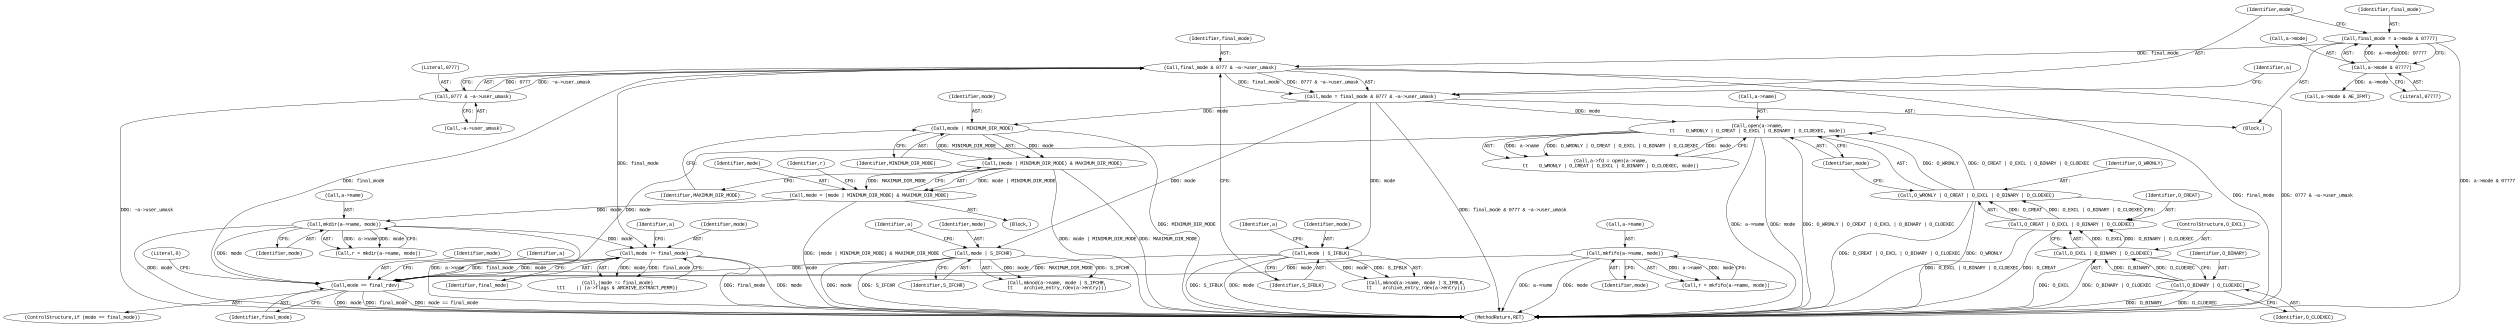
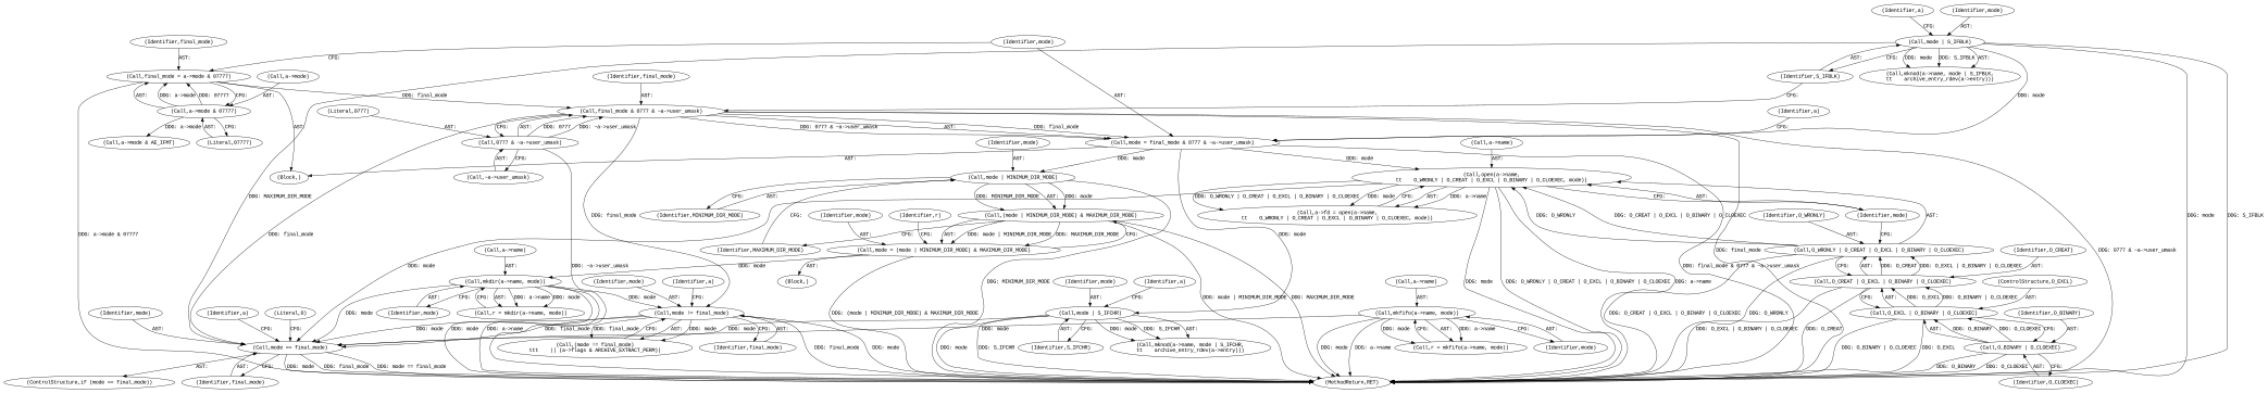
  digraph {
    fontname="Liberation Mono"
    node [fontname="Liberation Mono"]
    edge [fontname="Liberation Mono"]
-   n1 [label="(Call,mode == final_rdev)"]
+   n1 [label="(Call,mode == final_mode)"]
    n2 [label="(Identifier,final_mode)"]
    n3 [label="(MethodReturn,RET)"]
    n4 [label="(ControlStructure,if (mode == final_mode))"]
    n5 [label="(Call,mkdir(a->name, mode))"]
    n6 [label="(Call,mode != final_mode)"]
    n7 [label="(Identifier,mode)"]
    n8 [label="(Call,r = mkdir(a->name, mode))"]
    n9 [label="(Call,(mode != final_mode)\n\t\t\t    || (a->flags & ARCHIVE_EXTRACT_PERM))"]
    n10 [label="(Identifier,final_mode)"]
    n11 [label="(Call,mode = (mode | MINIMUM_DIR_MODE) & MAXIMUM_DIR_MODE)"]
    n12 [label="(Call,(mode | MINIMUM_DIR_MODE) & MAXIMUM_DIR_MODE)"]
    n13 [label="(Block,)"]
    n14 [label="(Identifier,MAXIMUM_DIR_MODE)"]
    n15 [label="(Call,mode | MINIMUM_DIR_MODE)"]
    n16 [label="(Identifier,MINIMUM_DIR_MODE)"]
    n17 [label="(Call,mode = final_mode & 0777 & ~a->user_umask)"]
    n18 [label="(Call,mode | S_IFCHR)"]
    n19 [label="(Call,open(a->name,\n\t\t    O_WRONLY | O_CREAT | O_EXCL | O_BINARY | O_CLOEXEC, mode))"]
    n20 [label="(Call,mode | S_IFBLK)"]
    n21 [label="(Block,)"]
    n22 [label="(Call,final_mode & 0777 & ~a->user_umask)"]
    n23 [label="(Call,0777 & ~a->user_umask)"]
    n24 [label="(Call,mknod(a->name, mode | S_IFCHR,\n\t\t    archive_entry_rdev(a->entry)))"]
    n25 [label="(Identifier,S_IFCHR)"]
    n26 [label="(Call,a->fd = open(a->name,\n\t\t    O_WRONLY | O_CREAT | O_EXCL | O_BINARY | O_CLOEXEC, mode))"]
    n27 [label="(Identifier,mode)"]
    n28 [label="(Identifier,S_IFBLK)"]
    n29 [label="(Call,mknod(a->name, mode | S_IFBLK,\n\t\t    archive_entry_rdev(a->entry)))"]
    n30 [label="(Call,mkfifo(a->name, mode))"]
    n31 [label="(Call,r = mkfifo(a->name, mode))"]
    n32 [label="(Identifier,mode)"]
    n33 [label="(Call,~a->user_umask)"]
    n34 [label="(Call,final_mode = a->mode & 07777)"]
    n35 [label="(Call,a->mode & 07777)"]
    n36 [label="(Call,a->mode & AE_IFMT)"]
    n37 [label="(Literal,07777)"]
    n38 [label="(Call,O_WRONLY | O_CREAT | O_EXCL | O_BINARY | O_CLOEXEC)"]
    n39 [label="(Call,O_CREAT | O_EXCL | O_BINARY | O_CLOEXEC)"]
    n40 [label="(Call,O_EXCL | O_BINARY | O_CLOEXEC)"]
    n41 [label="(Call,O_BINARY | O_CLOEXEC)"]
    n42 [label="(Identifier,O_CLOEXEC)"]
    n43 [label="(Identifier,a)"]
    n44 [label="(Identifier,mode)"]
    n45 [label="(Call,a->name)"]
    n46 [label="(Call,a->name)"]
    n47 [label="(Identifier,mode)"]
    n48 [label="(Identifier,final_mode)"]
    n49 [label="(Identifier,O_BINARY)"]
    n50 [label="(Identifier,a)"]
    n51 [label="(ControlStructure,O_EXCL)"]
    n52 [label="(Call,a->mode)"]
    n53 [label="(Identifier,O_WRONLY)"]
    n54 [label="(Literal,0777)"]
    n55 [label="(Identifier,mode)"]
    n56 [label="(Identifier,O_CREAT)"]
    n57 [label="(Identifier,a)"]
    n58 [label="(Identifier,mode)"]
    n59 [label="(Identifier,a)"]
    n60 [label="(Identifier,mode)"]
    n61 [label="(Identifier,final_mode)"]
    n62 [label="(Identifier,mode)"]
    n63 [label="(Identifier,r)"]
    n64 [label="(Identifier,mode)"]
    n65 [label="(Literal,0)"]
    n66 [label="(Identifier,a)"]
    n67 [label="(Call,a->name)"]
    n1 -> n2 [label="CFG: "]
    n1 -> n3 [label="DDG: final_mode"]
    n1 -> n3 [label="DDG: mode == final_mode"]
    n1 -> n3 [label="DDG: mode"]
    n1 -> n4 [label="AST: "]
    n2 -> n1 [label="AST: "]
    n5 -> n1 [label="DDG: mode"]
    n5 -> n3 [label="DDG: mode"]
    n5 -> n3 [label="DDG: a->name"]
    n5 -> n6 [label="DDG: mode"]
    n5 -> n7 [label="CFG: "]
    n5 -> n8 [label="AST: "]
    n5 -> n8 [label="DDG: a->name"]
    n5 -> n8 [label="DDG: mode"]
    n6 -> n1 [label="DDG: mode"]
    n6 -> n1 [label="DDG: final_mode"]
    n6 -> n3 [label="DDG: final_mode"]
    n6 -> n3 [label="DDG: mode"]
    n6 -> n9 [label="AST: "]
    n6 -> n9 [label="DDG: mode"]
    n6 -> n9 [label="DDG: final_mode"]
    n6 -> n10 [label="CFG: "]
    n7 -> n5 [label="AST: "]
    n8 -> n5 [label="CFG: "]
    n9 -> n6 [label="CFG: "]
    n10 -> n6 [label="AST: "]
    n11 -> n3 [label="DDG: (mode | MINIMUM_DIR_MODE) & MAXIMUM_DIR_MODE"]
    n11 -> n5 [label="DDG: mode"]
    n11 -> n12 [label="CFG: "]
    n11 -> n13 [label="AST: "]
    n12 -> n3 [label="DDG: mode | MINIMUM_DIR_MODE"]
    n12 -> n3 [label="DDG: MAXIMUM_DIR_MODE"]
    n12 -> n11 [label="AST: "]
    n12 -> n11 [label="DDG: mode | MINIMUM_DIR_MODE"]
    n12 -> n11 [label="DDG: MAXIMUM_DIR_MODE"]
    n12 -> n14 [label="CFG: "]
    n14 -> n15 [label="CFG: "]
    n15 -> n3 [label="DDG: MINIMUM_DIR_MODE"]
    n15 -> n12 [label="AST: "]
    n15 -> n12 [label="DDG: mode"]
    n15 -> n12 [label="DDG: MINIMUM_DIR_MODE"]
    n15 -> n16 [label="CFG: "]
    n16 -> n15 [label="AST: "]
    n17 -> n3 [label="DDG: final_mode & 0777 & ~a->user_umask"]
    n17 -> n15 [label="DDG: mode"]
    n17 -> n18 [label="DDG: mode"]
    n17 -> n19 [label="DDG: mode"]
-   n17 -> n20 [label="DDG: mode"]
+   n20 -> n17 [label="DDG: mode"]
    n17 -> n21 [label="AST: "]
    n18 -> n1 [label="DDG: mode"]
    n18 -> n3 [label="DDG: mode"]
    n18 -> n3 [label="DDG: S_IFCHR"]
    n18 -> n24 [label="AST: "]
    n18 -> n24 [label="DDG: mode"]
    n18 -> n24 [label="DDG: S_IFCHR"]
    n18 -> n25 [label="CFG: "]
    n19 -> n1 [label="DDG: mode"]
    n19 -> n3 [label="DDG: mode"]
    n19 -> n3 [label="DDG: O_WRONLY | O_CREAT | O_EXCL | O_BINARY | O_CLOEXEC"]
    n19 -> n3 [label="DDG: a->name"]
    n19 -> n26 [label="AST: "]
    n19 -> n26 [label="DDG: a->name"]
    n19 -> n26 [label="DDG: O_WRONLY | O_CREAT | O_EXCL | O_BINARY | O_CLOEXEC"]
    n19 -> n26 [label="DDG: mode"]
    n19 -> n27 [label="CFG: "]
    n20 -> n1 [label="DDG: MAXIMUM_DIR_MODE"]
    n20 -> n3 [label="DDG: mode"]
    n20 -> n3 [label="DDG: S_IFBLK"]
    n20 -> n28 [label="CFG: "]
    n20 -> n29 [label="AST: "]
    n20 -> n29 [label="DDG: mode"]
    n20 -> n29 [label="DDG: S_IFBLK"]
    n22 -> n1 [label="DDG: final_mode"]
    n22 -> n3 [label="DDG: final_mode"]
    n22 -> n3 [label="DDG: 0777 & ~a->user_umask"]
    n22 -> n6 [label="DDG: final_mode"]
    n22 -> n17 [label="AST: "]
    n22 -> n17 [label="DDG: final_mode"]
    n22 -> n17 [label="DDG: 0777 & ~a->user_umask"]
    n22 -> n23 [label="CFG: "]
    n23 -> n3 [label="DDG: ~a->user_umask"]
    n23 -> n22 [label="AST: "]
    n23 -> n22 [label="DDG: 0777"]
    n23 -> n22 [label="DDG: ~a->user_umask"]
    n23 -> n33 [label="CFG: "]
    n25 -> n18 [label="AST: "]
    n26 -> n19 [label="CFG: "]
    n27 -> n19 [label="AST: "]
    n27 -> n38 [label="CFG: "]
    n28 -> n20 [label="AST: "]
    n28 -> n22 [label="CFG: "]
    n30 -> n1 [label="DDG: mode"]
    n30 -> n3 [label="DDG: a->name"]
    n30 -> n3 [label="DDG: mode"]
    n30 -> n31 [label="AST: "]
    n30 -> n31 [label="DDG: a->name"]
    n30 -> n31 [label="DDG: mode"]
    n30 -> n32 [label="CFG: "]
    n31 -> n30 [label="CFG: "]
    n32 -> n30 [label="AST: "]
    n33 -> n23 [label="AST: "]
    n34 -> n3 [label="DDG: a->mode & 07777"]
    n34 -> n21 [label="AST: "]
    n34 -> n22 [label="DDG: final_mode"]
    n34 -> n35 [label="CFG: "]
    n35 -> n34 [label="AST: "]
    n35 -> n34 [label="DDG: a->mode"]
    n35 -> n34 [label="DDG: 07777"]
    n35 -> n36 [label="DDG: a->mode"]
    n35 -> n37 [label="CFG: "]
    n37 -> n35 [label="AST: "]
    n38 -> n3 [label="DDG: O_CREAT | O_EXCL | O_BINARY | O_CLOEXEC"]
    n38 -> n3 [label="DDG: O_WRONLY"]
    n38 -> n19 [label="AST: "]
    n38 -> n19 [label="DDG: O_WRONLY"]
    n38 -> n19 [label="DDG: O_CREAT | O_EXCL | O_BINARY | O_CLOEXEC"]
    n38 -> n39 [label="CFG: "]
    n39 -> n3 [label="DDG: O_EXCL | O_BINARY | O_CLOEXEC"]
    n39 -> n3 [label="DDG: O_CREAT"]
    n39 -> n38 [label="AST: "]
    n39 -> n38 [label="DDG: O_CREAT"]
    n39 -> n38 [label="DDG: O_EXCL | O_BINARY | O_CLOEXEC"]
    n39 -> n40 [label="CFG: "]
    n40 -> n3 [label="DDG: O_BINARY | O_CLOEXEC"]
    n40 -> n3 [label="DDG: O_EXCL"]
    n40 -> n39 [label="AST: "]
    n40 -> n39 [label="DDG: O_EXCL"]
    n40 -> n39 [label="DDG: O_BINARY | O_CLOEXEC"]
    n40 -> n41 [label="CFG: "]
    n41 -> n3 [label="DDG: O_BINARY"]
    n41 -> n3 [label="DDG: O_CLOEXEC"]
    n41 -> n40 [label="AST: "]
    n41 -> n40 [label="DDG: O_BINARY"]
    n41 -> n40 [label="DDG: O_CLOEXEC"]
    n41 -> n42 [label="CFG: "]
    n42 -> n41 [label="AST: "]
    n43 -> n6 [label="CFG: "]
    n44 -> n1 [label="AST: "]
    n45 -> n19 [label="AST: "]
    n46 -> n30 [label="AST: "]
    n47 -> n15 [label="AST: "]
    n48 -> n34 [label="AST: "]
    n49 -> n41 [label="AST: "]
    n50 -> n20 [label="CFG: "]
    n51 -> n40 [label="AST: "]
    n52 -> n35 [label="AST: "]
    n53 -> n38 [label="AST: "]
    n54 -> n23 [label="AST: "]
    n55 -> n18 [label="AST: "]
    n56 -> n39 [label="AST: "]
    n57 -> n18 [label="CFG: "]
    n58 -> n20 [label="AST: "]
    n59 -> n1 [label="CFG: "]
    n60 -> n11 [label="AST: "]
    n61 -> n22 [label="AST: "]
    n62 -> n6 [label="AST: "]
    n63 -> n11 [label="CFG: "]
    n64 -> n17 [label="AST: "]
    n64 -> n34 [label="CFG: "]
    n65 -> n1 [label="CFG: "]
    n66 -> n17 [label="CFG: "]
    n67 -> n5 [label="AST: "]
  }
